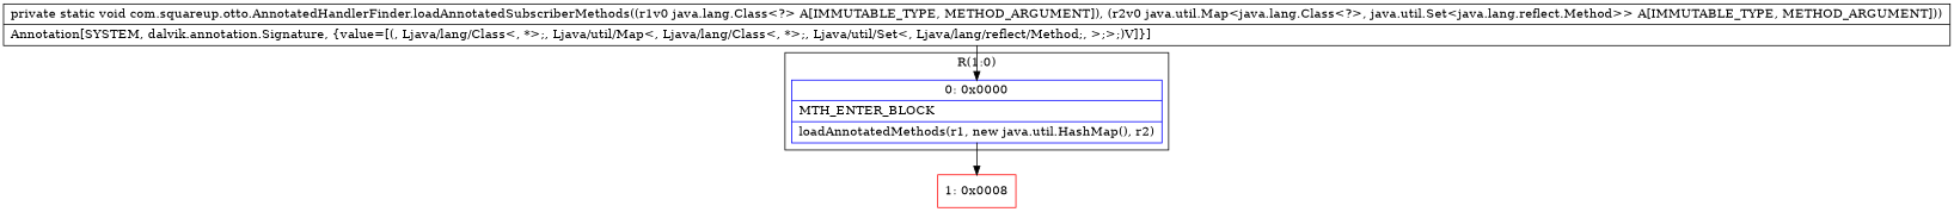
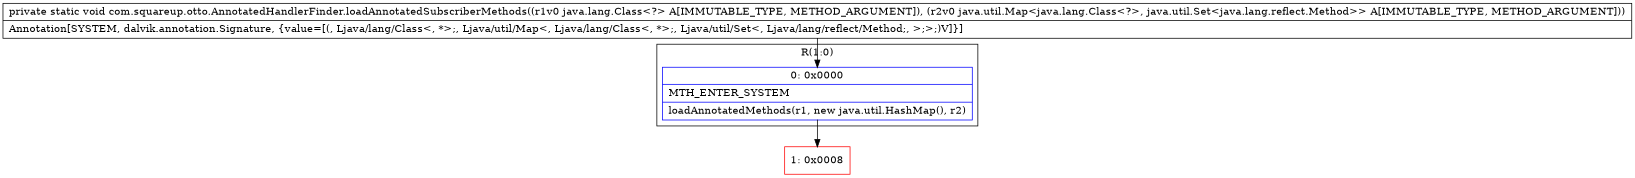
  digraph {
    node [shape=record]
-   n1 [color=blue label="{0\:\ 0x0000|MTH_ENTER_BLOCK\l|loadAnnotatedMethods(r1, new java.util.HashMap(), r2)\l}"]
+   n1 [color=blue label="{0\:\ 0x0000|MTH_ENTER_SYSTEM\l|loadAnnotatedMethods(r1, new java.util.HashMap(), r2)\l}"]
    n2 [color=red label="{1\:\ 0x0008}"]
    n3 [label="{private static void com.squareup.otto.AnnotatedHandlerFinder.loadAnnotatedSubscriberMethods((r1v0 java.lang.Class\<?\> A[IMMUTABLE_TYPE, METHOD_ARGUMENT]), (r2v0 java.util.Map\<java.lang.Class\<?\>, java.util.Set\<java.lang.reflect.Method\>\> A[IMMUTABLE_TYPE, METHOD_ARGUMENT]))  | Annotation[SYSTEM, dalvik.annotation.Signature, \{value=[(, Ljava\/lang\/Class\<, *\>;, Ljava\/util\/Map\<, Ljava\/lang\/Class\<, *\>;, Ljava\/util\/Set\<, Ljava\/lang\/reflect\/Method;, \>;\>;)V]\}]\l}"]
    subgraph cluster_1 {
      label="R(1:0)"
      n1
    }
    n1 -> n2
    n3 -> n1
  }
